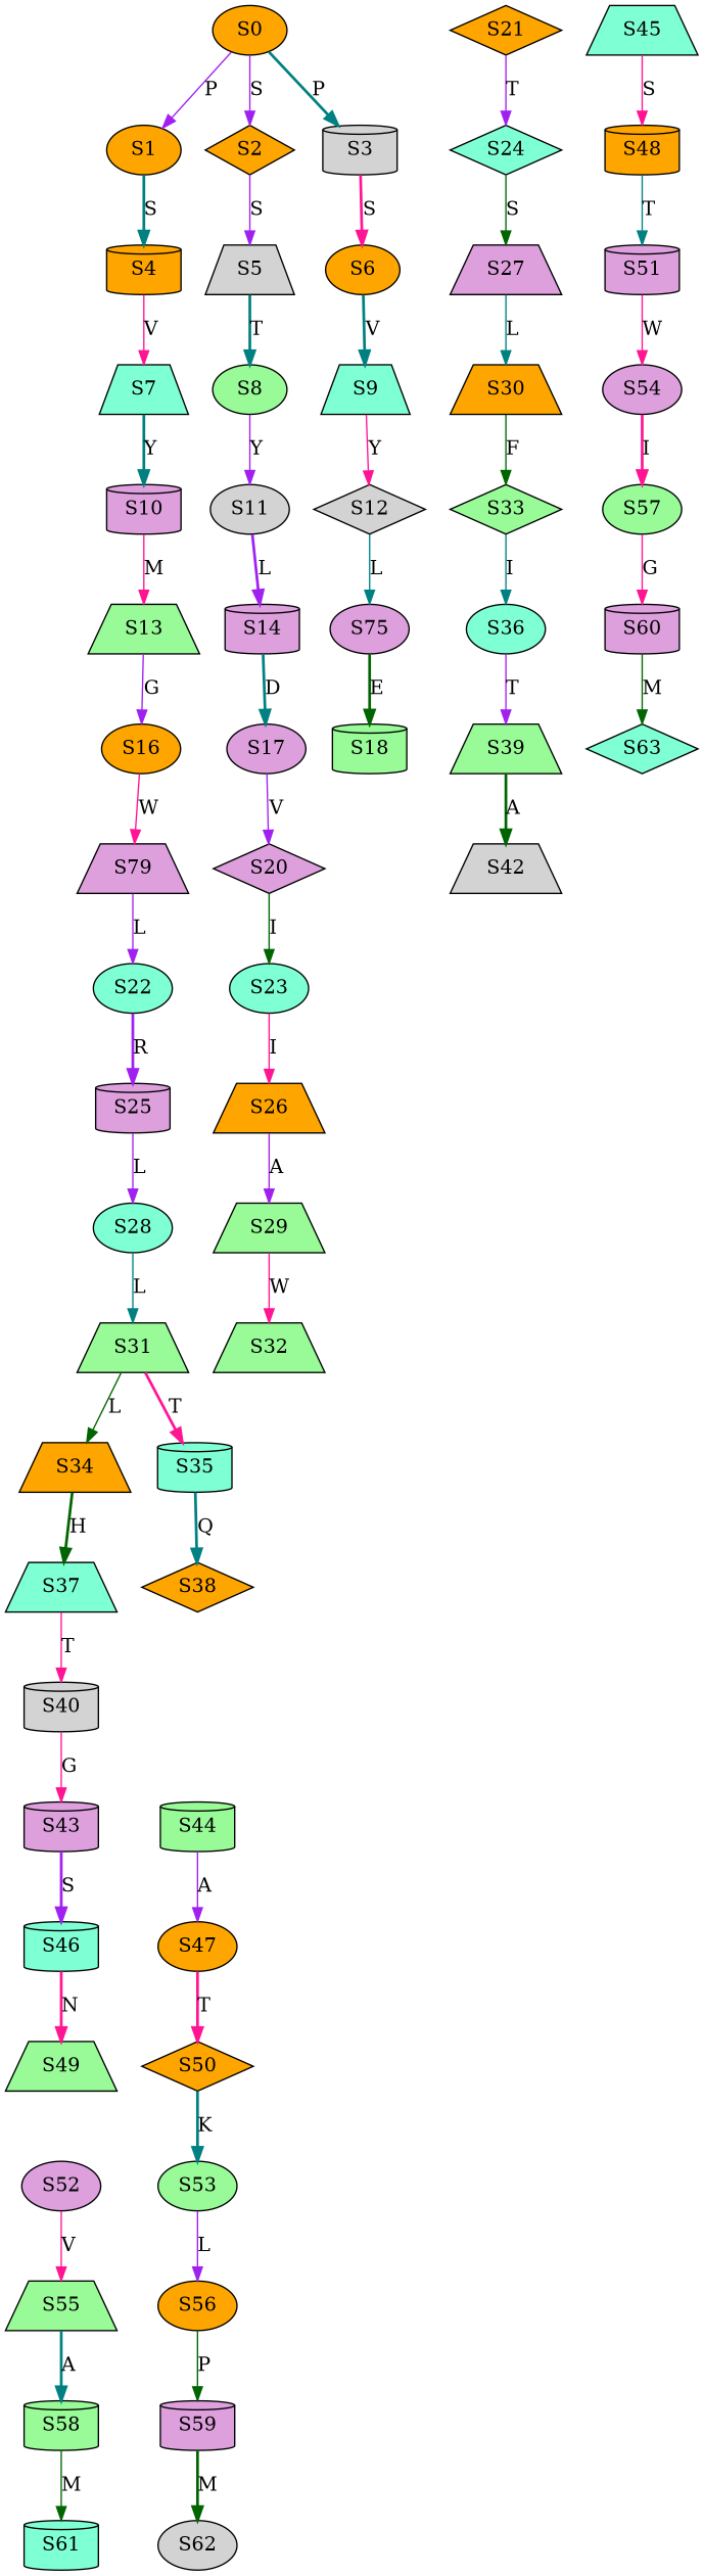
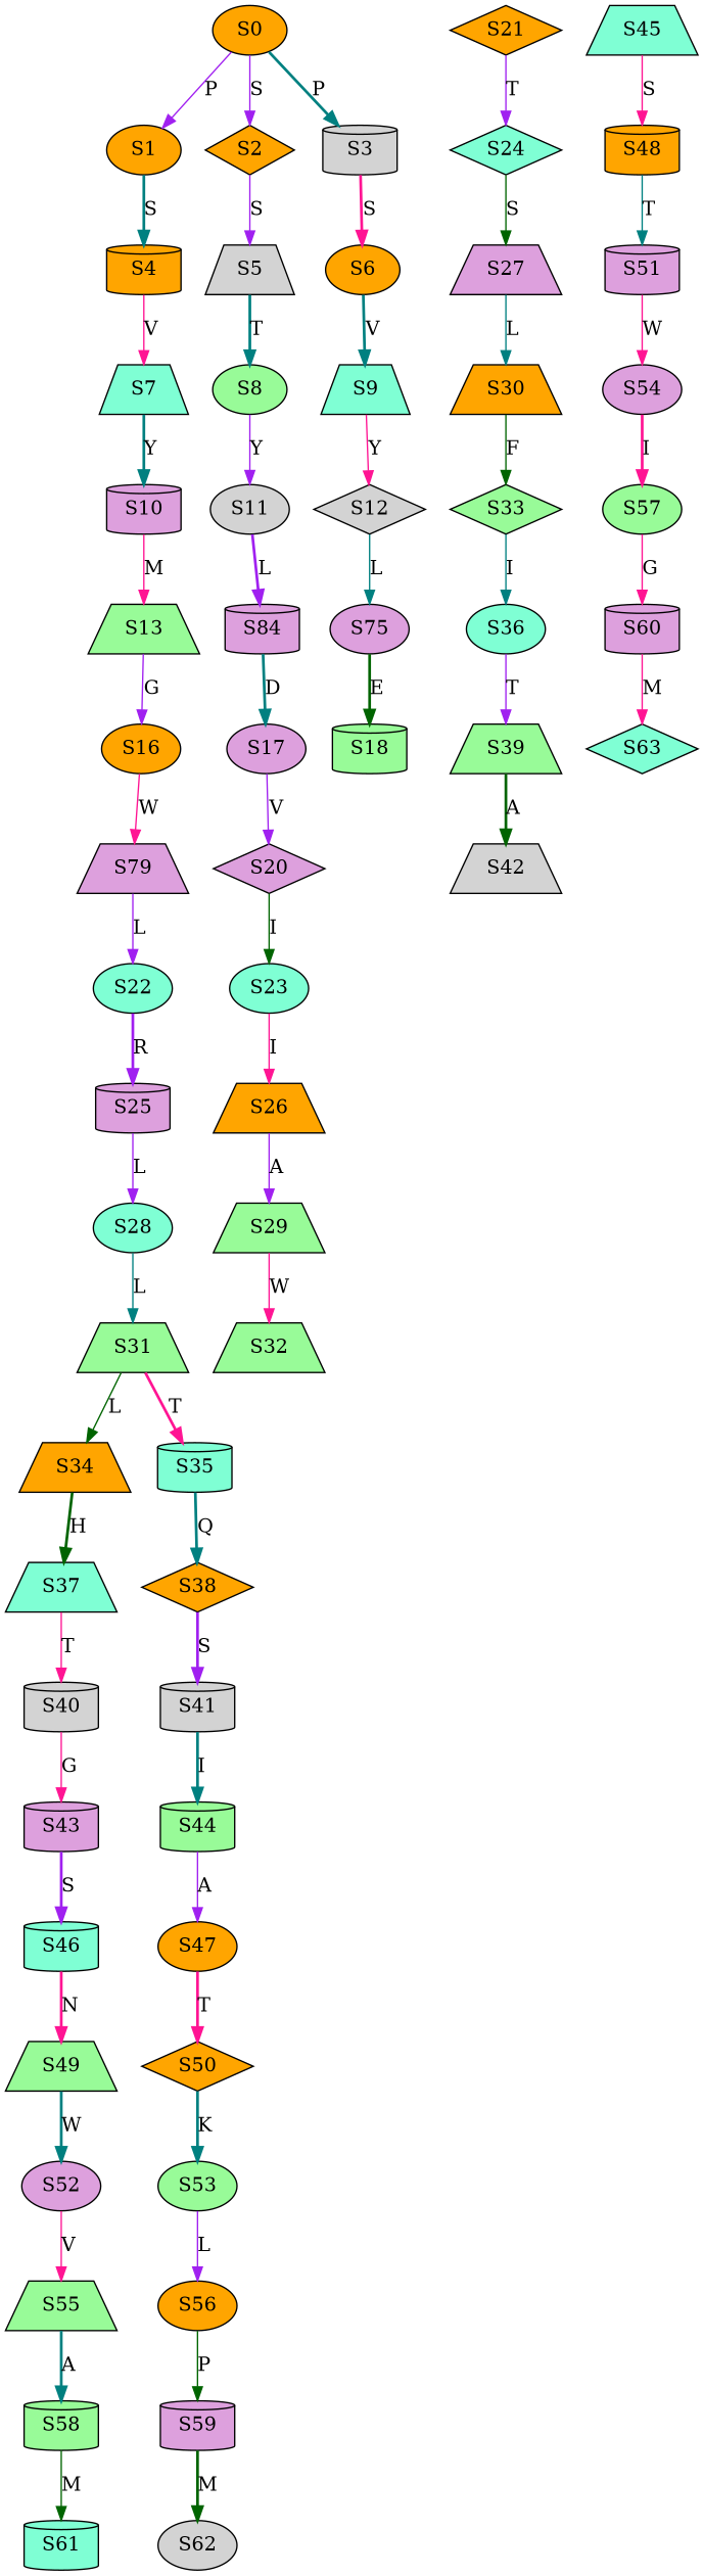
  strict digraph {
    node [fillcolor=orange shape=ellipse style=filled]
    edge [color=deeppink style=solid]
    S0
    S1
    S2 [shape=diamond]
    S3 [fillcolor=lightgrey shape=cylinder]
    S4 [shape=cylinder]
    S5 [fillcolor=lightgrey shape=trapezium]
    S6
    S7 [fillcolor=aquamarine shape=trapezium]
    S8 [fillcolor=palegreen]
    S9 [fillcolor=aquamarine shape=trapezium]
    S10 [fillcolor=plum shape=cylinder]
    S11 [fillcolor=lightgrey]
    S12 [fillcolor=lightgrey shape=diamond]
    S13 [fillcolor=palegreen shape=trapezium]
-   S14 [fillcolor=plum shape=cylinder]
+   S14 [fillcolor=plum shape=cylinder label=S84]
    n16 [fillcolor=plum label=S75]
    S16
    S17 [fillcolor=plum]
    S18 [fillcolor=palegreen shape=cylinder]
    n20 [fillcolor=plum label=S79 shape=trapezium]
    S20 [fillcolor=plum shape=diamond]
    S22 [fillcolor=aquamarine]
    S23 [fillcolor=aquamarine]
    S21 [shape=diamond]
    S24 [fillcolor=aquamarine shape=diamond]
    S25 [fillcolor=plum shape=cylinder]
    S26 [shape=trapezium]
    S27 [fillcolor=plum shape=trapezium]
    S28 [fillcolor=aquamarine]
    S29 [fillcolor=palegreen shape=trapezium]
    S30 [shape=trapezium]
    S31 [fillcolor=palegreen shape=trapezium]
    S32 [fillcolor=palegreen shape=trapezium]
    S33 [fillcolor=palegreen shape=diamond]
    S34 [shape=trapezium]
    S35 [fillcolor=aquamarine shape=cylinder]
    S36 [fillcolor=aquamarine]
    S37 [fillcolor=aquamarine shape=trapezium]
    S38 [shape=diamond]
    S39 [fillcolor=palegreen shape=trapezium]
    S40 [fillcolor=lightgrey shape=cylinder]
+   S41 [fillcolor=lightgrey shape=cylinder]
    S42 [fillcolor=lightgrey shape=trapezium]
    S43 [fillcolor=plum shape=cylinder]
    S44 [fillcolor=palegreen shape=cylinder]
    S46 [fillcolor=aquamarine shape=cylinder]
    S47
    S45 [fillcolor=aquamarine shape=trapezium]
    S48 [shape=cylinder]
    S49 [fillcolor=palegreen shape=trapezium]
    S50 [shape=diamond]
    S51 [fillcolor=plum shape=cylinder]
    S52 [fillcolor=plum]
    S53 [fillcolor=palegreen]
    S54 [fillcolor=plum]
    S55 [fillcolor=palegreen shape=trapezium]
    S56
    S57 [fillcolor=palegreen]
    S58 [fillcolor=palegreen shape=cylinder]
    S59 [fillcolor=plum shape=cylinder]
    S60 [fillcolor=plum shape=cylinder]
    S61 [fillcolor=aquamarine shape=cylinder]
    S62 [fillcolor=lightgrey]
    S63 [fillcolor=aquamarine shape=diamond]
    S0 -> S1 [color=purple label=P]
    S0 -> S2 [color=purple label=S]
    S0 -> S3 [color=teal label=P style=bold]
    S1 -> S4 [color=teal label=S style=bold]
    S2 -> S5 [color=purple label=S]
    S3 -> S6 [label=S style=bold]
    S4 -> S7 [label=V]
    S5 -> S8 [color=teal label=T style=bold]
    S6 -> S9 [color=teal label=V style=bold]
    S7 -> S10 [color=teal label=Y style=bold]
    S8 -> S11 [color=purple label=Y]
    S9 -> S12 [label=Y]
    S10 -> S13 [label=M]
    S11 -> S14 [color=purple label=L style=bold]
    S12 -> n16 [color=teal label=L]
    S13 -> S16 [color=purple label=G]
    S14 -> S17 [color=teal label=D style=bold]
    n16 -> S18 [color=darkgreen label=E style=bold]
    S16 -> n20 [label=W]
    S17 -> S20 [color=purple label=V]
    n20 -> S22 [color=purple label=L]
    S20 -> S23 [color=darkgreen label=I]
    S22 -> S25 [color=purple label=R style=bold]
    S23 -> S26 [label=I]
    S21 -> S24 [color=purple label=T]
    S24 -> S27 [color=darkgreen label=S]
    S25 -> S28 [color=purple label=L]
    S26 -> S29 [color=purple label=A]
    S27 -> S30 [color=teal label=L]
    S28 -> S31 [color=teal label=L]
    S29 -> S32 [label=W]
    S30 -> S33 [color=darkgreen label=F]
    S31 -> S34 [color=darkgreen label=L]
    S31 -> S35 [label=T style=bold]
    S33 -> S36 [color=teal label=I]
    S34 -> S37 [color=darkgreen label=H style=bold]
    S35 -> S38 [color=teal label=Q style=bold]
    S36 -> S39 [color=purple label=T]
    S37 -> S40 [label=T]
+   S38 -> S41 [color=purple label=S style=bold]
    S39 -> S42 [color=darkgreen label=A style=bold]
    S40 -> S43 [label=G]
+   S41 -> S44 [color=teal label=I style=bold]
    S43 -> S46 [color=purple label=S style=bold]
    S44 -> S47 [color=purple label=A]
    S46 -> S49 [label=N style=bold]
    S47 -> S50 [label=T style=bold]
    S45 -> S48 [label=S]
    S48 -> S51 [color=teal label=T]
+   S49 -> S52 [color=teal label=W style=bold]
    S50 -> S53 [color=teal label=K style=bold]
    S51 -> S54 [label=W]
    S52 -> S55 [label=V]
    S53 -> S56 [color=purple label=L]
    S54 -> S57 [label=I style=bold]
    S55 -> S58 [color=teal label=A style=bold]
    S56 -> S59 [color=darkgreen label=P]
    S57 -> S60 [label=G]
    S58 -> S61 [color=darkgreen label=M]
    S59 -> S62 [color=darkgreen label=M style=bold]
-   S60 -> S63 [color=darkgreen label=M]
+   S60 -> S63 [label=M]
  }
